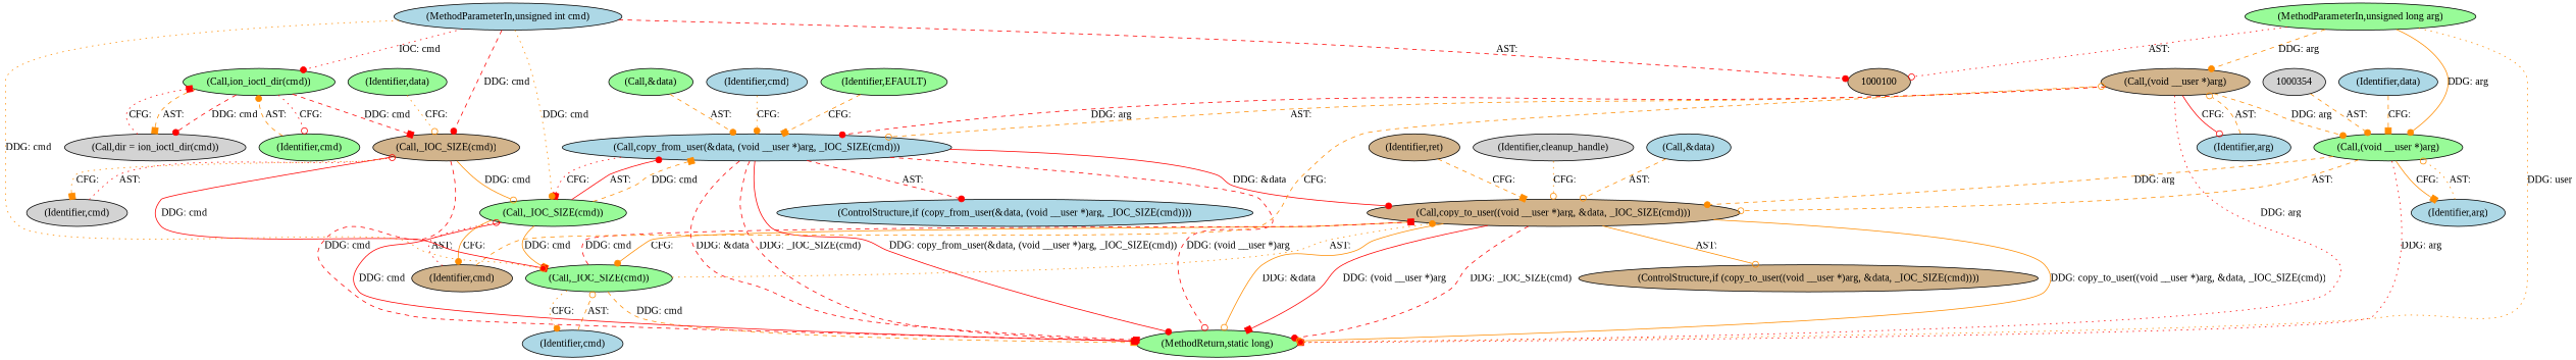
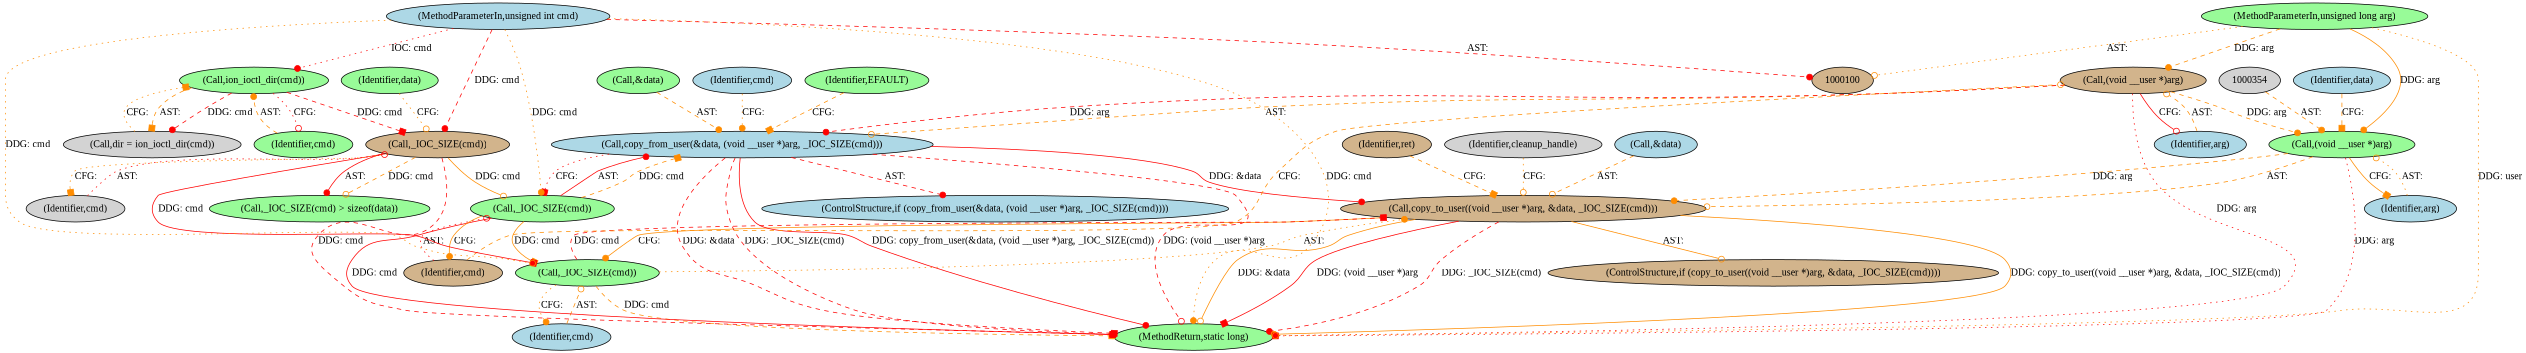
  digraph {
    fontname="Liberation Serif"
    node [fillcolor=palegreen fontname="Liberation Serif" style=filled]
    edge [arrowhead=dot color=darkorange fontname="Liberation Serif" style=dashed]
    n1 [fillcolor=tan label="(Call,copy_to_user((void __user *)arg, &data, _IOC_SIZE(cmd)))"]
    n2 [label="(Call,_IOC_SIZE(cmd))"]
    n3 [label="(MethodReturn,static long)"]
    n4 [fillcolor=tan label="(ControlStructure,if (copy_to_user((void __user *)arg, &data, _IOC_SIZE(cmd))))"]
    n5 [fillcolor=lightblue label="(Identifier,cmd)"]
    n6 [label="(Call,(void __user *)arg)"]
    n7 [fillcolor=lightblue label="(Identifier,arg)"]
    n8 [fillcolor=tan label="(Call,(void __user *)arg)"]
    n9 [fillcolor=lightblue label="(Call,copy_from_user(&data, (void __user *)arg, _IOC_SIZE(cmd)))"]
    n10 [fillcolor=lightblue label="(Identifier,arg)"]
    n11 [label="(Call,_IOC_SIZE(cmd))"]
    n12 [fillcolor=lightblue label="(ControlStructure,if (copy_from_user(&data, (void __user *)arg, _IOC_SIZE(cmd))))"]
    n13 [label="(MethodParameterIn,unsigned long arg)"]
    1000100 [fillcolor=tan]
    n15 [fillcolor=tan label="(Identifier,cmd)"]
    n16 [fillcolor=tan label="(Call,_IOC_SIZE(cmd))"]
+   n17 [label="(Call,_IOC_SIZE(cmd) > sizeof(data))"]
    n18 [fillcolor=lightgrey label="(Identifier,cmd)"]
    n19 [label="(Call,ion_ioctl_dir(cmd))"]
    n20 [label="(Identifier,cmd)"]
    n21 [fillcolor=lightgrey label="(Call,dir = ion_ioctl_dir(cmd))"]
    n22 [fillcolor=lightblue label="(MethodParameterIn,unsigned int cmd)"]
    n23 [fillcolor=lightblue label="(Call,&data)"]
    n24 [fillcolor=lightblue label="(Identifier,cmd)"]
    n25 [label="(Identifier,EFAULT)"]
    n26 [fillcolor=tan label="(Identifier,ret)"]
    n27 [label="(Identifier,data)"]
    n28 [label="(Call,&data)"]
    n29 [fillcolor=lightgrey label="(Identifier,cleanup_handle)"]
    n30 [fillcolor=lightblue label="(Identifier,data)"]
    1000354 [fillcolor=lightgrey]
    n1 -> n2 [label="CFG: " style=solid]
    n1 -> n3 [arrowhead=odot label="DDG: &data" style=solid]
    n1 -> n3 [arrowhead=box color=red label="DDG: (void __user *)arg" style=solid]
    n1 -> n3 [color=red label="DDG: _IOC_SIZE(cmd)"]
    n1 -> n3 [label="DDG: copy_to_user((void __user *)arg, &data, _IOC_SIZE(cmd))" style=solid]
    n1 -> n4 [arrowhead=odot label="AST: " style=solid]
    n2 -> n1 [label="AST: " style=dotted]
    n2 -> n1 [arrowhead=box color=red label="DDG: cmd"]
    n2 -> n3 [arrowhead=box label="DDG: cmd"]
    n2 -> n5 [label="CFG: " style=dotted]
    n5 -> n2 [arrowhead=odot label="AST: "]
    n6 -> n1 [arrowhead=odot label="AST: "]
    n6 -> n1 [label="DDG: arg"]
    n6 -> n3 [arrowhead=box color=red label="DDG: arg" style=dotted]
    n6 -> n7 [arrowhead=box label="CFG: " style=solid]
    n7 -> n6 [arrowhead=odot label="AST: " style=dotted]
    n8 -> n3 [color=red label="DDG: arg" style=dotted]
    n8 -> n6 [label="DDG: arg"]
    n8 -> n9 [arrowhead=odot label="AST: "]
    n8 -> n9 [color=red label="DDG: arg"]
    n8 -> n10 [arrowhead=odot color=red label="CFG: " style=solid]
    n9 -> n1 [color=red label="DDG: &data" style=solid]
    n9 -> n3 [arrowhead=box color=red label="DDG: _IOC_SIZE(cmd)"]
    n9 -> n3 [arrowhead=odot color=red label="DDG: (void __user *)arg"]
    n9 -> n3 [color=red label="DDG: copy_from_user(&data, (void __user *)arg, _IOC_SIZE(cmd))" style=solid]
    n9 -> n3 [arrowhead=box color=red label="DDG: &data"]
    n9 -> n11 [arrowhead=box color=red label="CFG: " style=dotted]
    n9 -> n12 [color=red label="AST: "]
    n10 -> n8 [arrowhead=odot label="AST: "]
    n11 -> n2 [arrowhead=box label="DDG: cmd" style=solid]
    n11 -> n3 [arrowhead=odot color=red label="DDG: cmd" style=solid]
    n11 -> n9 [color=red label="AST: " style=solid]
    n11 -> n9 [arrowhead=box label="DDG: cmd"]
    n11 -> n15 [label="CFG: " style=solid]
    n13 -> n3 [arrowhead=odot label="DDG: user" style=dotted]
    n13 -> n6 [label="DDG: arg" style=solid]
    n13 -> n8 [label="DDG: arg"]
-   n13 -> 1000100 [arrowhead=odot color=red label="AST: " style=dotted]
+   n13 -> 1000100 [arrowhead=odot label="AST: " style=dotted]
    n15 -> n8 [arrowhead=odot label="CFG: "]
    n15 -> n11 [arrowhead=odot color=red label="AST: " style=dotted]
    n16 -> n2 [arrowhead=box color=red label="DDG: cmd" style=solid]
    n16 -> n3 [arrowhead=box color=red label="DDG: cmd"]
    n16 -> n11 [arrowhead=odot label="DDG: cmd" style=solid]
+   n16 -> n17 [color=red label="AST: " style=solid]
+   n16 -> n17 [arrowhead=odot label="DDG: cmd"]
    n16 -> n18 [arrowhead=box label="CFG: " style=dotted]
    n18 -> n16 [arrowhead=odot color=red label="AST: " style=dotted]
    n19 -> n16 [arrowhead=box color=red label="DDG: cmd"]
    n19 -> n20 [arrowhead=odot color=red label="CFG: " style=dotted]
    n19 -> n21 [arrowhead=box label="AST: "]
    n19 -> n21 [color=red label="DDG: cmd"]
    n20 -> n19 [label="AST: "]
-   n21 -> n19 [arrowhead=box color=red label="CFG: " style=dotted]
+   n21 -> n19 [arrowhead=box label="CFG: " style=dotted]
    n22 -> n2 [arrowhead=odot label="DDG: cmd" style=dotted]
+   n22 -> n3 [label="DDG: cmd" style=dotted]
    n22 -> n11 [label="DDG: cmd" style=dotted]
    n22 -> 1000100 [color=red label="AST: "]
    n22 -> n16 [color=red label="DDG: cmd"]
    n22 -> n19 [color=red label="IOC: cmd" style=dotted]
    n23 -> n1 [arrowhead=odot label="AST: "]
    n24 -> n9 [label="CFG: " style=dotted]
    n25 -> n9 [arrowhead=box label="CFG: "]
    n26 -> n1 [arrowhead=box label="CFG: "]
    n27 -> n16 [arrowhead=odot label="CFG: " style=dotted]
    n28 -> n9 [label="AST: "]
    n29 -> n1 [arrowhead=odot label="CFG: " style=dotted]
    n30 -> n6 [arrowhead=box label="CFG: "]
    1000354 -> n6 [label="AST: "]
  }
